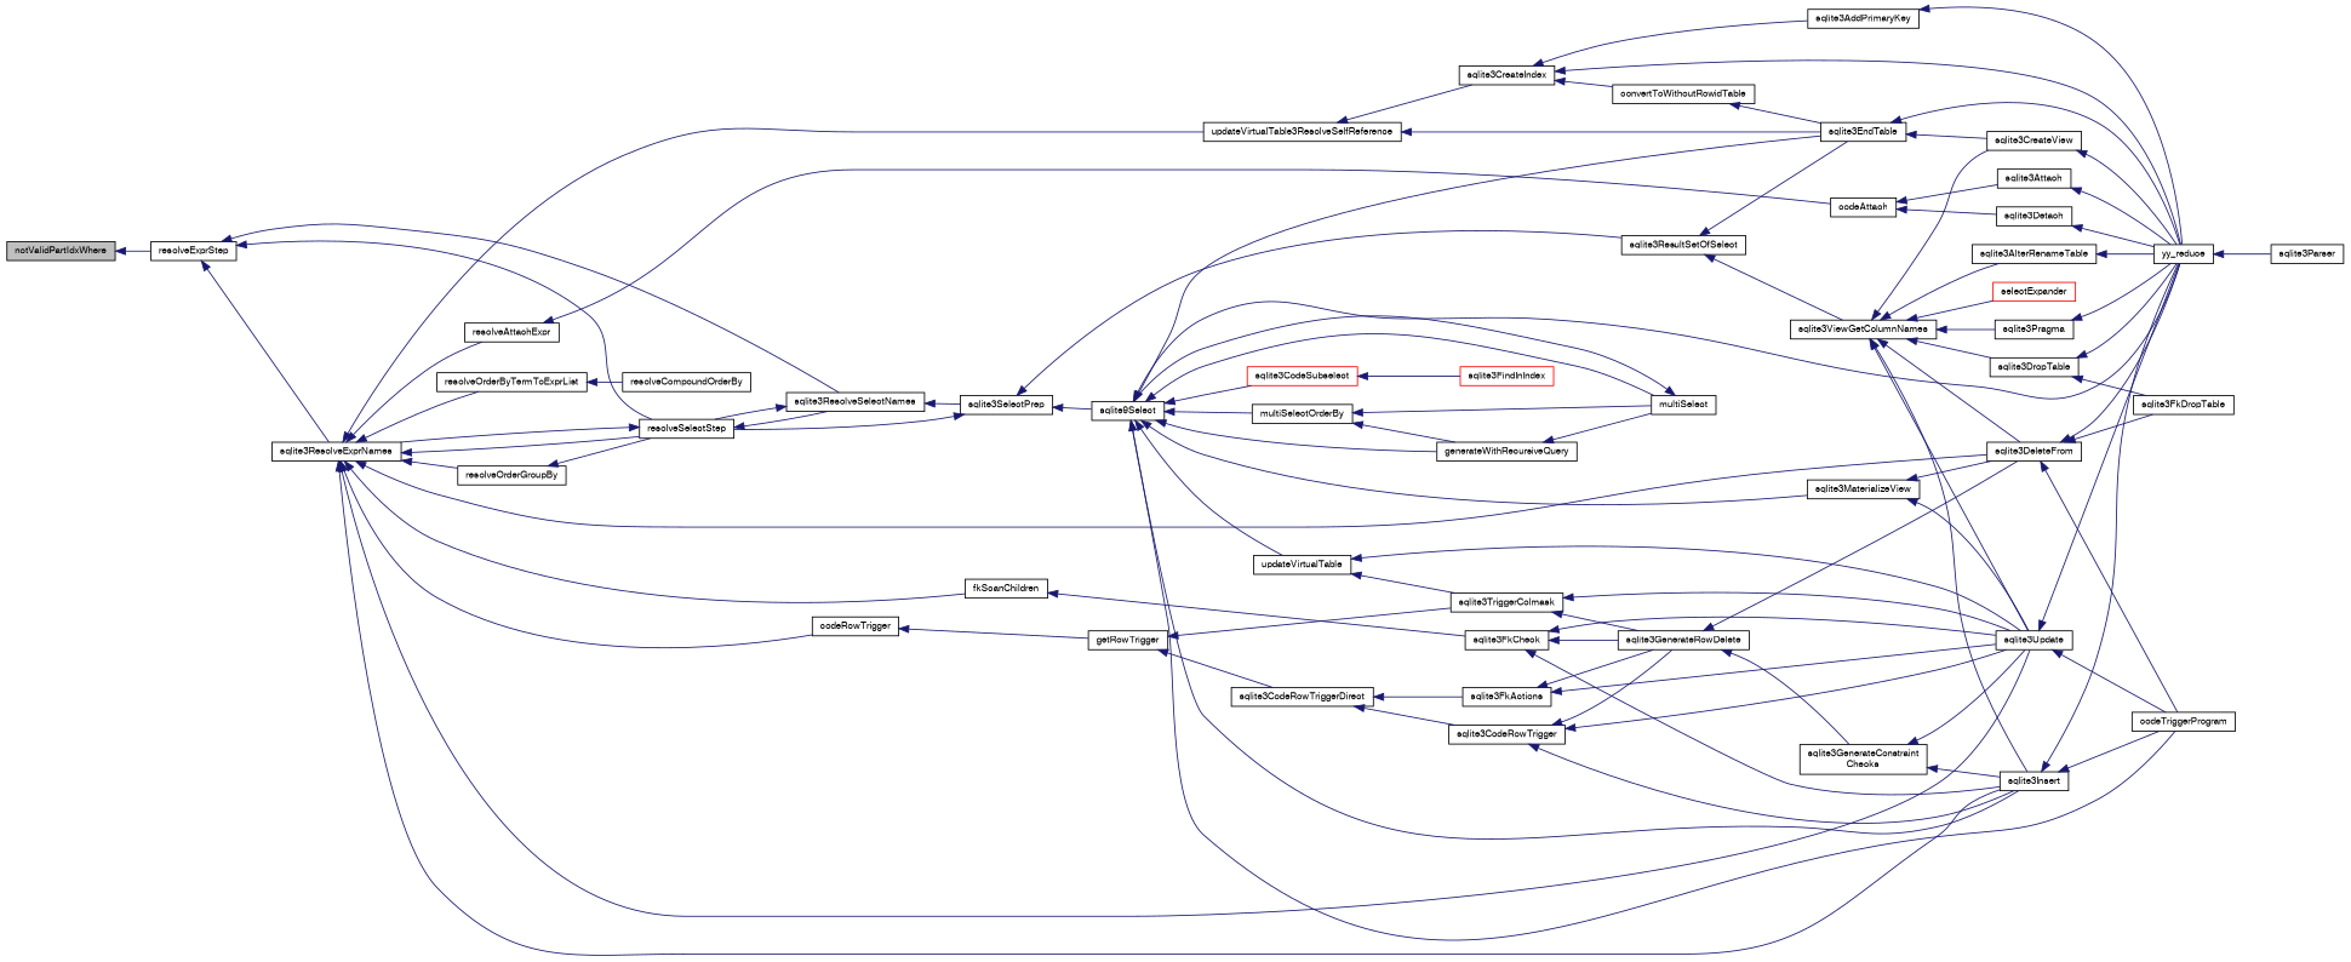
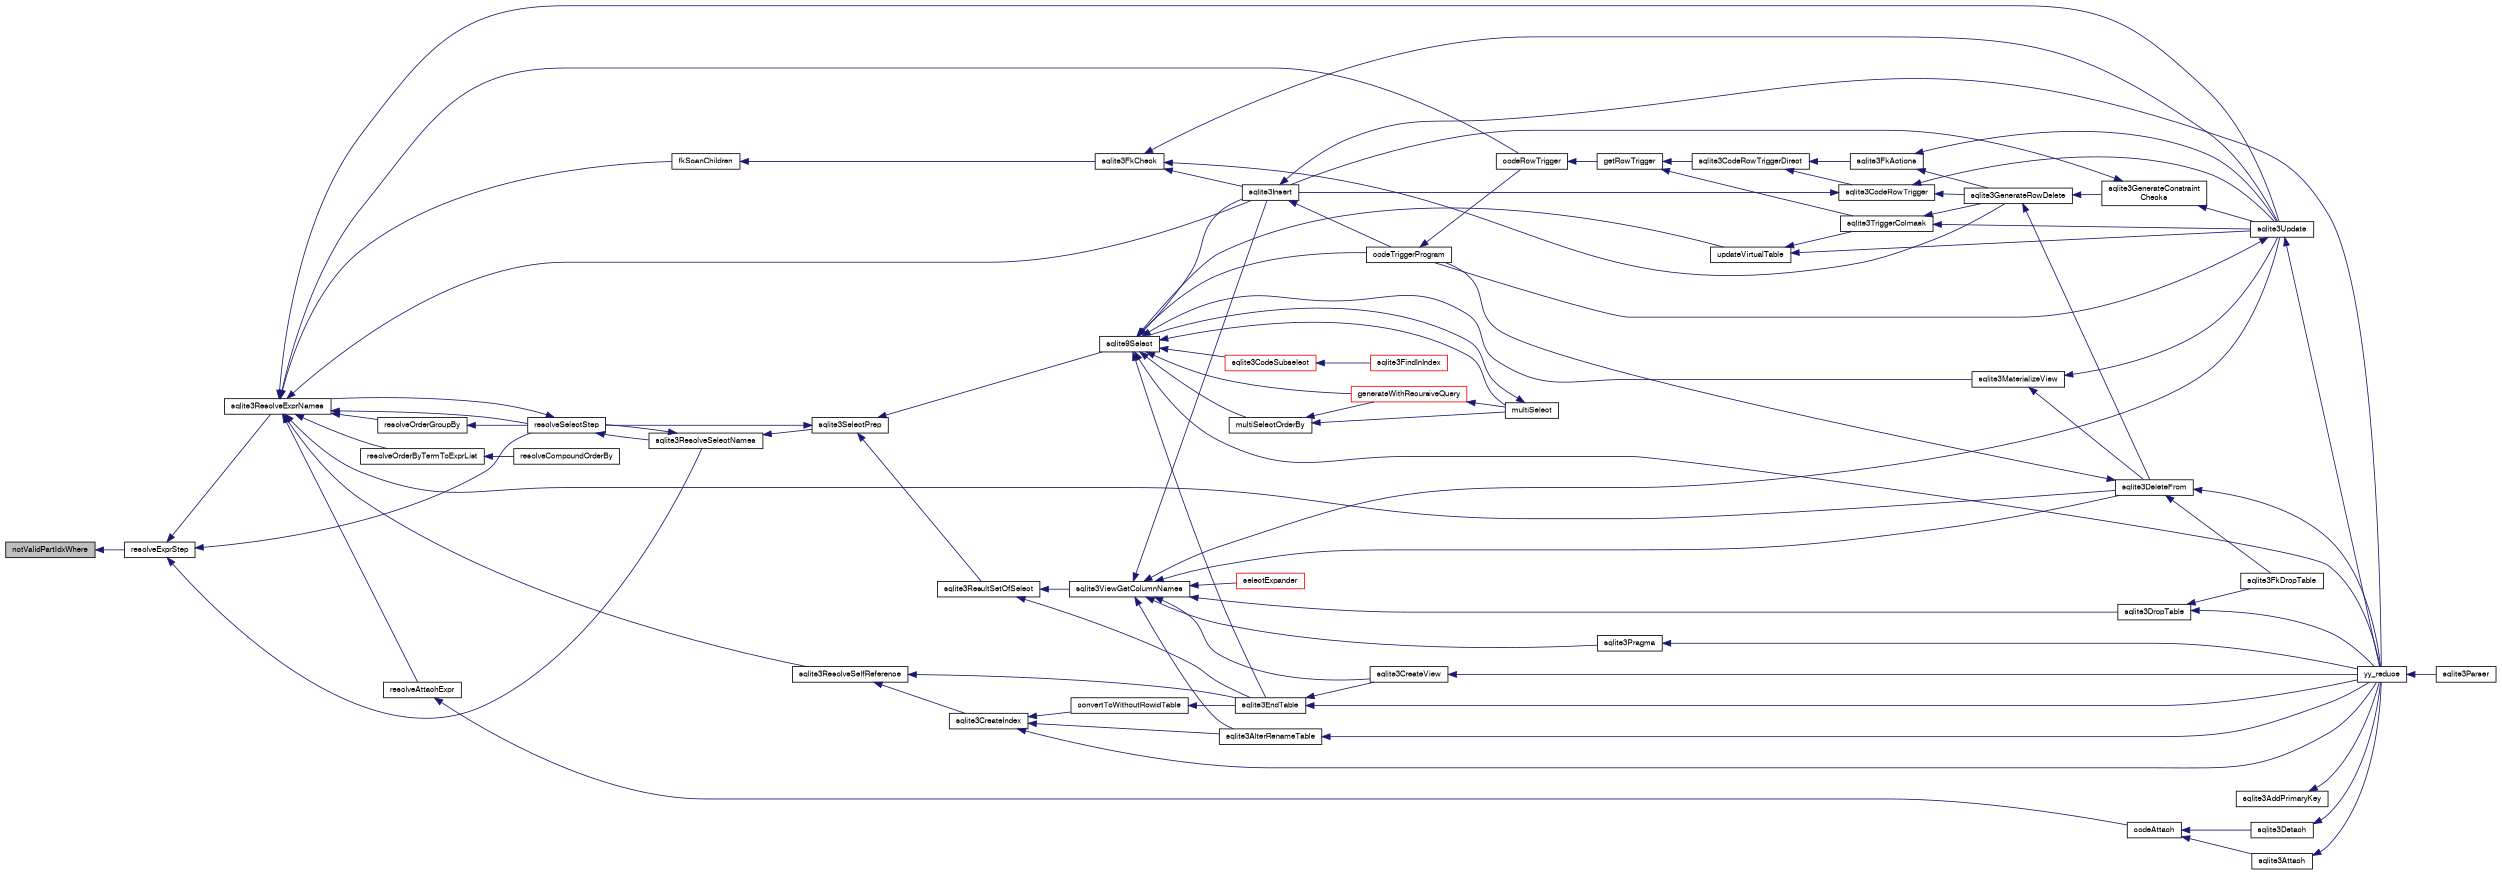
  digraph {
    rankdir=LR
    node [color=black fillcolor=white fontname=FreeSans fontsize=10 shape=record style=filled]
    edge [color=midnightblue dir=back fontname=FreeSans fontsize=10 labelfontname=FreeSans labelfontsize=10 style=solid]
    n1 [fillcolor=grey75 fontcolor=black height=0.2 label=notValidPartIdxWhere width=0.4]
    n2 [height=0.2 label=resolveExprStep width=0.4]
    n3 [height=0.2 label=sqlite3ResolveExprNames width=0.4]
    n4 [height=0.2 label=sqlite3ResolveSelectNames width=0.4]
    n5 [height=0.2 label=resolveSelectStep width=0.4]
    n6 [height=0.2 label=resolveOrderByTermToExprList width=0.4]
    n7 [height=0.2 label=sqlite3DeleteFrom width=0.4]
    n8 [height=0.2 label=codeRowTrigger width=0.4]
    n9 [height=0.2 label=sqlite3Insert width=0.4]
    n10 [height=0.2 label=sqlite3Update width=0.4]
    n11 [height=0.2 label=resolveOrderGroupBy width=0.4]
-   n12 [height=0.2 label=updateVirtualTable3ResolveSelfReference width=0.4]
+   n12 [height=0.2 label=sqlite3ResolveSelfReference width=0.4]
    n13 [height=0.2 label=resolveAttachExpr width=0.4]
    n14 [height=0.2 label=fkScanChildren width=0.4]
    n15 [height=0.2 label=sqlite3SelectPrep width=0.4]
    n16 [height=0.2 label=resolveCompoundOrderBy width=0.4]
    n17 [height=0.2 label=yy_reduce width=0.4]
    n18 [height=0.2 label=sqlite3FkDropTable width=0.4]
    n19 [height=0.2 label=codeTriggerProgram width=0.4]
    n20 [height=0.2 label=getRowTrigger width=0.4]
    n21 [height=0.2 label=sqlite3EndTable width=0.4]
    n22 [height=0.2 label=sqlite3CreateIndex width=0.4]
    n23 [height=0.2 label=codeAttach width=0.4]
    n24 [height=0.2 label=sqlite3FkCheck width=0.4]
    n25 [height=0.2 label=sqlite3ResultSetOfSelect width=0.4]
    n26 [height=0.2 label=sqlite9Select width=0.4]
    n27 [height=0.2 label=sqlite3ViewGetColumnNames width=0.4]
    n28 [color=red height=0.2 label=sqlite3CodeSubselect width=0.4]
    n29 [height=0.2 label=sqlite3MaterializeView width=0.4]
-   n30 [height=0.2 label=generateWithRecursiveQuery width=0.4]
+   n30 [color=red height=0.2 label=generateWithRecursiveQuery width=0.4]
    n31 [height=0.2 label=multiSelect width=0.4]
    n32 [height=0.2 label=multiSelectOrderBy width=0.4]
    n33 [height=0.2 label=updateVirtualTable width=0.4]
    n34 [height=0.2 label=sqlite3CreateView width=0.4]
    n35 [height=0.2 label=sqlite3AlterRenameTable width=0.4]
    n36 [height=0.2 label=sqlite3DropTable width=0.4]
    n37 [height=0.2 label=sqlite3Pragma width=0.4]
    n38 [color=red height=0.2 label=selectExpander width=0.4]
    n39 [height=0.2 label=sqlite3Parser width=0.4]
    n40 [height=0.2 label=sqlite3CodeRowTriggerDirect width=0.4]
    n41 [height=0.2 label=sqlite3TriggerColmask width=0.4]
    n42 [height=0.2 label=sqlite3FkActions width=0.4]
    n43 [height=0.2 label=sqlite3CodeRowTrigger width=0.4]
    n44 [height=0.2 label=sqlite3GenerateRowDelete width=0.4]
    n45 [height=0.2 label="sqlite3GenerateConstraint\lChecks" width=0.4]
    n46 [color=red height=0.2 label=sqlite3FindInIndex width=0.4]
    n47 [height=0.2 label=sqlite3AddPrimaryKey width=0.4]
    n48 [height=0.2 label=convertToWithoutRowidTable width=0.4]
    n49 [height=0.2 label=sqlite3Detach width=0.4]
    n50 [height=0.2 label=sqlite3Attach width=0.4]
    n1 -> n2
    n2 -> n3
    n2 -> n4
    n2 -> n5
    n3 -> n5
    n3 -> n6
    n3 -> n7
    n3 -> n8
    n3 -> n9
    n3 -> n10
    n3 -> n11
    n3 -> n12
    n3 -> n13
    n3 -> n14
    n4 -> n5
    n4 -> n15
    n5 -> n3
    n5 -> n4
    n6 -> n16
    n7 -> n17
    n7 -> n18
    n7 -> n19
    n8 -> n20
    n9 -> n17
    n9 -> n19
    n10 -> n17
    n10 -> n19
    n11 -> n5
    n12 -> n21
    n12 -> n22
    n13 -> n23
    n14 -> n24
    n15 -> n5
    n15 -> n25
    n15 -> n26
    n17 -> n39
+   n19 -> n8
    n20 -> n40
    n20 -> n41
    n21 -> n17
    n21 -> n34
    n22 -> n17
-   n22 -> n47
+   n22 -> n35
    n22 -> n48
    n23 -> n49
    n23 -> n50
    n24 -> n9
    n24 -> n10
    n24 -> n44
    n25 -> n21
    n25 -> n27
    n26 -> n9
    n26 -> n17
    n26 -> n19
    n26 -> n21
    n26 -> n28
    n26 -> n29
    n26 -> n30
    n26 -> n31
    n26 -> n32
    n26 -> n33
    n27 -> n7
    n27 -> n9
    n27 -> n10
    n27 -> n34
    n27 -> n35
    n27 -> n36
    n27 -> n37
    n27 -> n38
    n28 -> n46
    n29 -> n7
    n29 -> n10
    n30 -> n31
    n31 -> n26
    n32 -> n30
    n32 -> n31
    n33 -> n10
    n33 -> n41
    n34 -> n17
    n35 -> n17
    n36 -> n17
    n36 -> n18
    n37 -> n17
    n40 -> n42
    n40 -> n43
    n41 -> n10
    n41 -> n44
    n42 -> n10
    n42 -> n44
    n43 -> n9
    n43 -> n10
    n43 -> n44
    n44 -> n7
    n44 -> n45
    n45 -> n9
    n45 -> n10
    n47 -> n17
    n48 -> n21
    n49 -> n17
    n50 -> n17
  }
